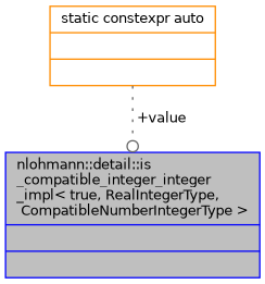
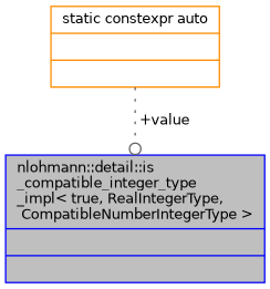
  digraph {
    node [fontname=Helvetica fontsize=10 shape=record]
-   n1 [color=blue fillcolor=grey75 fontcolor=black height=0.2 label="{nlohmann::detail::is\l_compatible_integer_integer\l_impl\< true, RealIntegerType,\l CompatibleNumberIntegerType \>\n||}" style=filled width=0.4]
+   n1 [color=blue fillcolor=grey75 fontcolor=black height=0.2 label="{nlohmann::detail::is\l_compatible_integer_type\l_impl\< true, RealIntegerType,\l CompatibleNumberIntegerType \>\n||}" style=filled width=0.4]
    n2 [color=darkorange height=0.2 label="{static constexpr auto\n||}" width=0.4]
    n2 -> n1 [arrowhead=odot color=gray40 fontname=Helvetica fontsize=10 label=" +value" labelfontname=Helvetica labelfontsize=10 style=dotted]
  }
